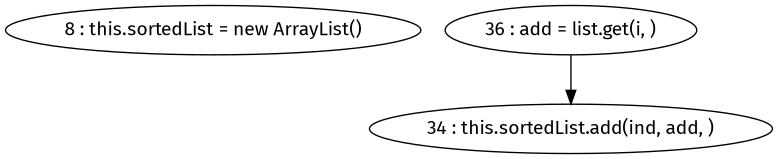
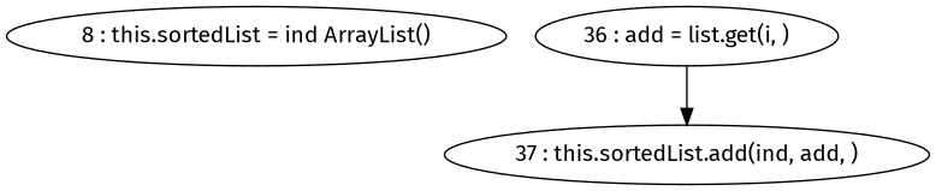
  digraph {
    fontname="Fira Sans"
    node [fontname="Fira Sans"]
-   "8 : this.sortedList = new ArrayList()"
+   "8 : this.sortedList = new ArrayList()" [label="8 : this.sortedList = ind ArrayList()"]
    "36 : add = list.get(i, )"
-   "37 : this.sortedList.add(ind, add, )" [label="34 : this.sortedList.add(ind, add, )"]
+   "37 : this.sortedList.add(ind, add, )"
    "36 : add = list.get(i, )" -> "37 : this.sortedList.add(ind, add, )" [fontname="Fira Sans"]
  }
